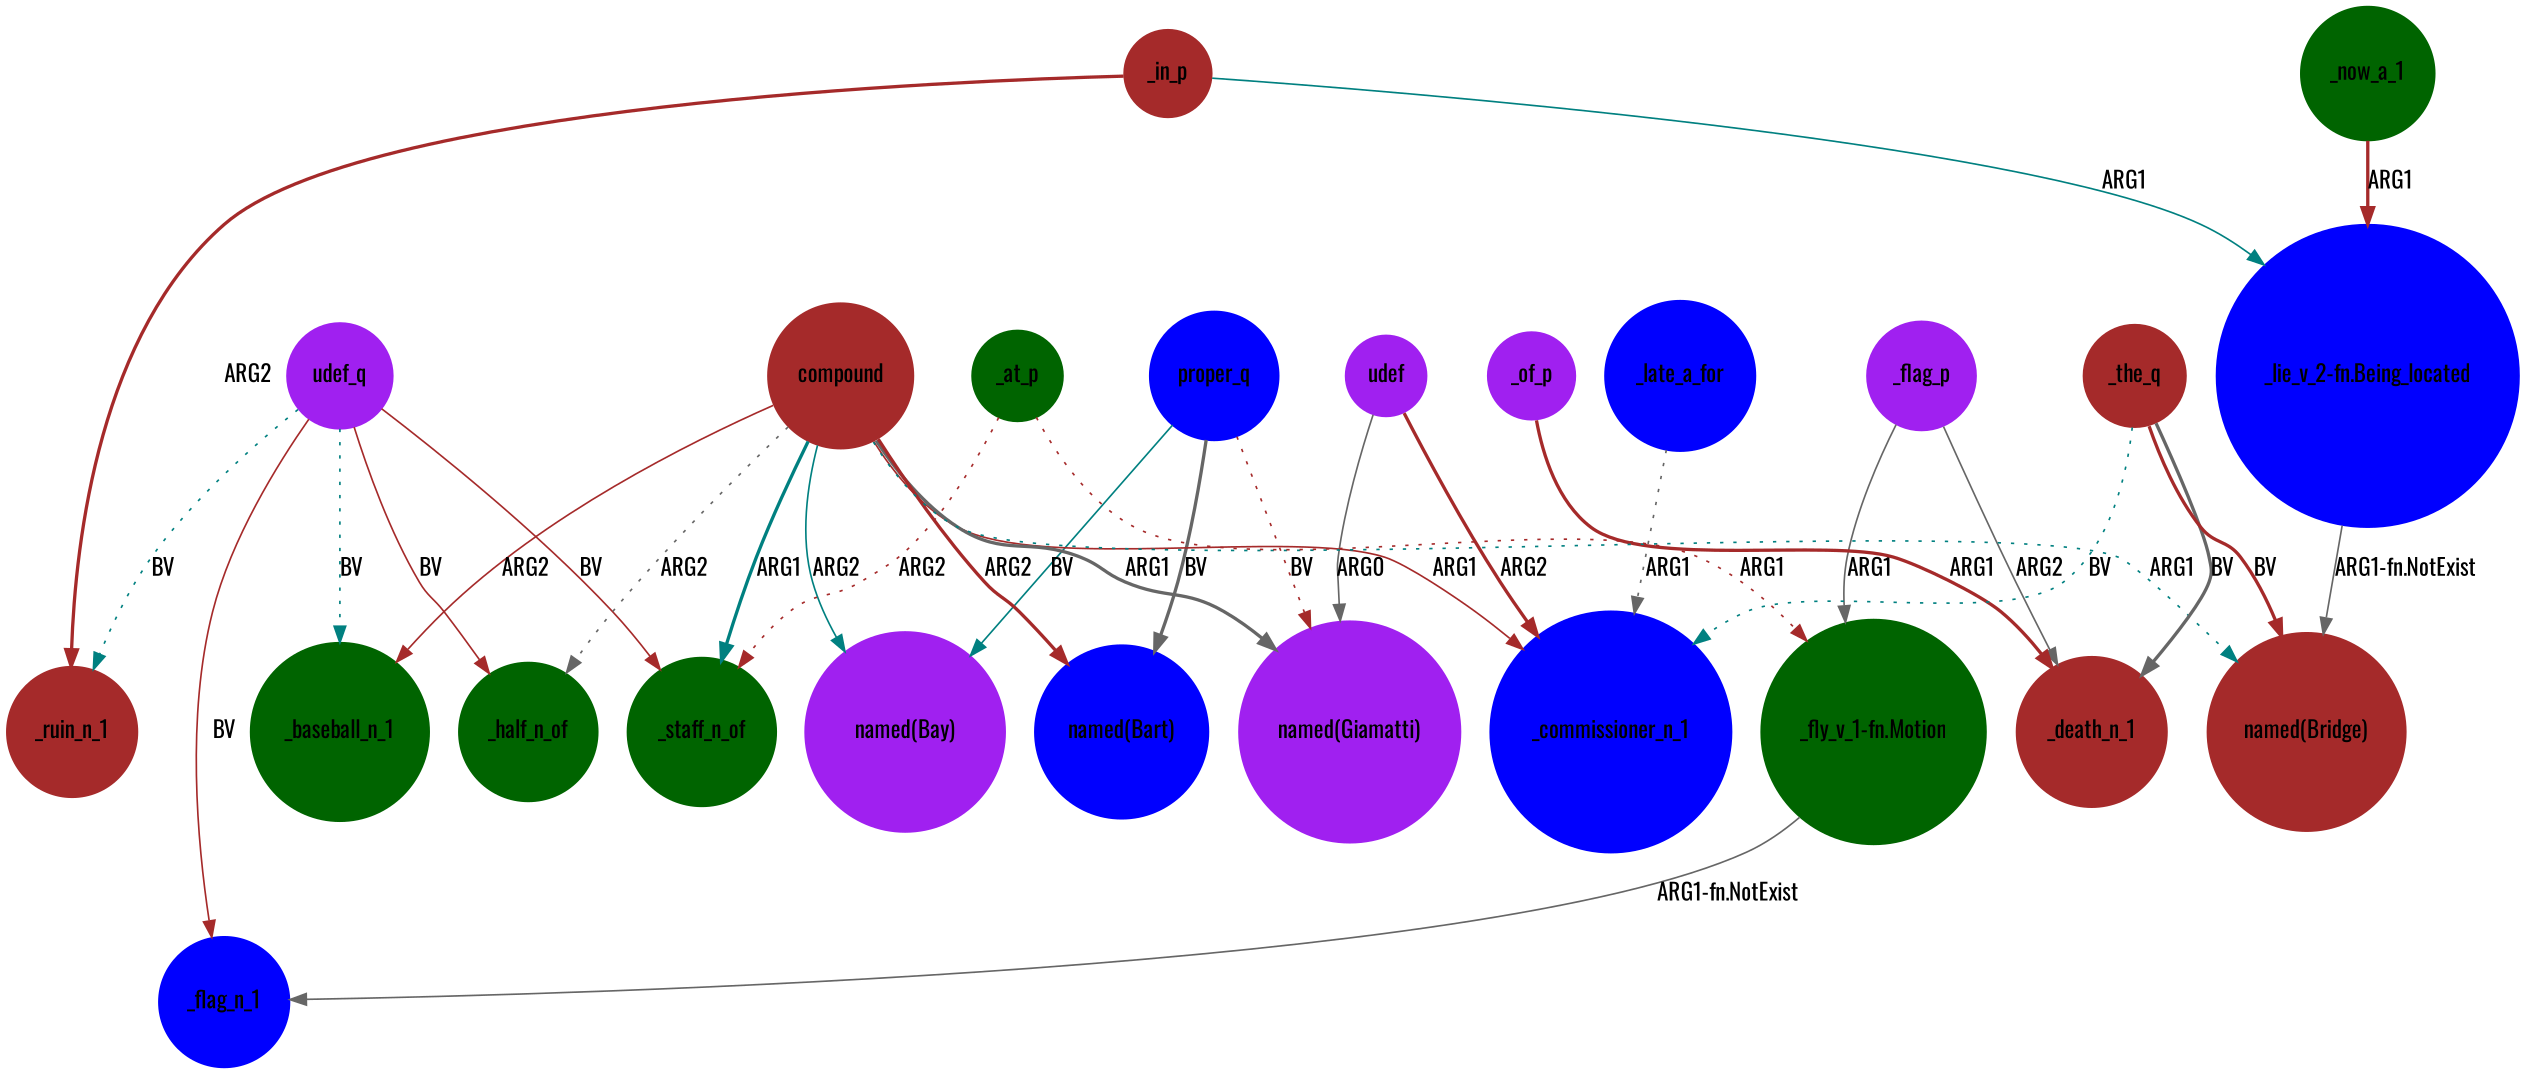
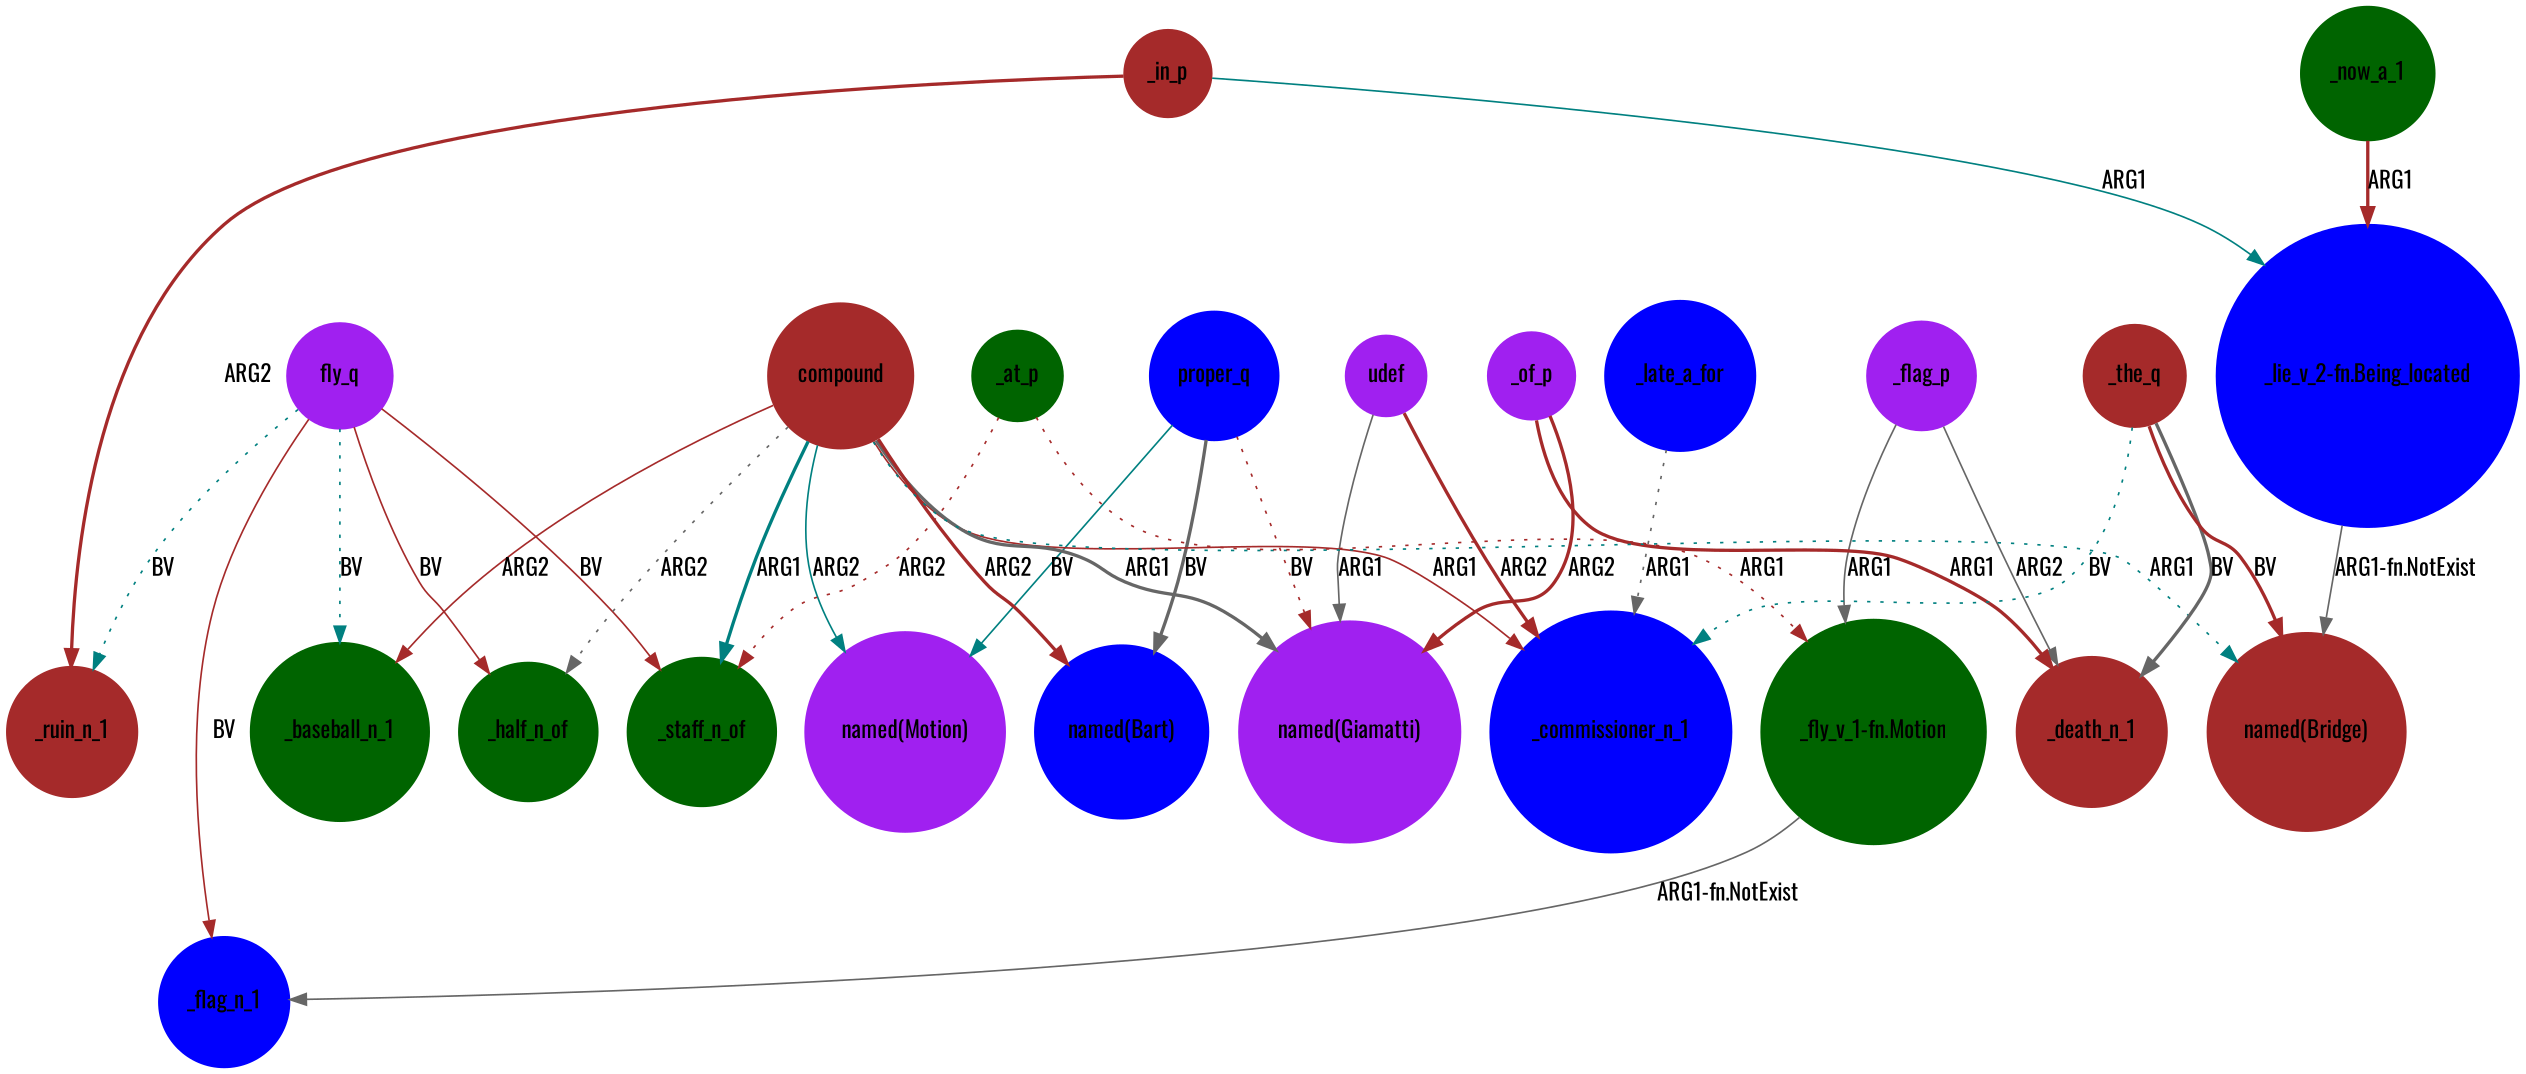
  digraph {
    fontname=Oswald
    node [color=brown fontname=Oswald shape=circle style=filled]
    edge [color=brown fontname=Oswald style=solid]
    _ruin_n_1
-   udef_q [color=purple]
+   udef_q [color=purple label=fly_q]
    _staff_n_of [color=darkgreen]
    _baseball_n_1 [color=darkgreen]
    _flag_n_1 [color=blue]
    _half_n_of [color=darkgreen]
    n7 [color=purple label=udef]
    _commissioner_n_1 [color=blue]
    "named(Giamatti)" [color=purple]
    proper_q [color=blue]
-   "named(Bay)" [color=purple]
+   "named(Bay)" [color=purple label="named(Motion)"]
    "named(Bart)" [color=blue]
    n13 [color=purple label=_flag_p]
    _death_n_1
    "_fly_v_1-fn.Motion" [color=darkgreen]
    _of_p [color=purple]
    compound
    "named(Bridge)"
    _now_a_1 [color=darkgreen]
    "_lie_v_2-fn.Being_located" [color=blue]
    _late_a_for [color=blue]
    _at_p [color=darkgreen]
    _the_q
    _in_p
    udef_q -> _ruin_n_1 [color=teal label=BV style=dotted]
    udef_q -> _staff_n_of [label=BV]
    udef_q -> _baseball_n_1 [color=teal label=BV style=dotted]
    udef_q -> _flag_n_1 [label=BV]
    udef_q -> _half_n_of [label=BV]
    n7 -> _commissioner_n_1 [label=ARG2 style=bold]
-   n7 -> "named(Giamatti)" [color=gray40 label=ARG0]
+   n7 -> "named(Giamatti)" [color=gray40 label=ARG1]
    proper_q -> "named(Giamatti)" [label=BV style=dotted]
    proper_q -> "named(Bay)" [color=teal label=BV]
    proper_q -> "named(Bart)" [color=gray40 label=BV style=bold]
    n13 -> _death_n_1 [color=gray40 label=ARG2]
    n13 -> "_fly_v_1-fn.Motion" [color=gray40 label=ARG1]
    "_fly_v_1-fn.Motion" -> _flag_n_1 [color=gray40 label="ARG1-fn.NotExist"]
+   _of_p -> "named(Giamatti)" [label=ARG2 style=bold]
    _of_p -> _death_n_1 [label=ARG1 style=bold]
    compound -> _staff_n_of [color=teal label=ARG1 style=bold]
    compound -> _baseball_n_1 [label=ARG2]
    compound -> _half_n_of [color=gray40 label=ARG2 style=dotted]
    compound -> _commissioner_n_1 [label=ARG1]
    compound -> "named(Giamatti)" [color=gray40 label=ARG1 style=bold]
    compound -> "named(Bay)" [color=teal label=ARG2]
    compound -> "named(Bart)" [label=ARG2 style=bold]
    compound -> "named(Bridge)" [color=teal label=ARG1 style=dotted]
    _now_a_1 -> "_lie_v_2-fn.Being_located" [label=ARG1 style=bold]
    "_lie_v_2-fn.Being_located" -> "named(Bridge)" [color=gray40 label="ARG1-fn.NotExist"]
    _late_a_for -> _commissioner_n_1 [color=gray40 label=ARG1 style=dotted]
    _at_p -> _staff_n_of [label=ARG2 style=dotted]
    _at_p -> "_fly_v_1-fn.Motion" [label=ARG1 style=dotted]
    _the_q -> _commissioner_n_1 [color=teal label=BV style=dotted]
    _the_q -> _death_n_1 [color=gray40 label=BV style=bold]
    _the_q -> "named(Bridge)" [label=BV style=bold]
    _in_p -> _ruin_n_1 [label=ARG2 style=bold]
    _in_p -> "_lie_v_2-fn.Being_located" [color=teal label=ARG1]
  }
